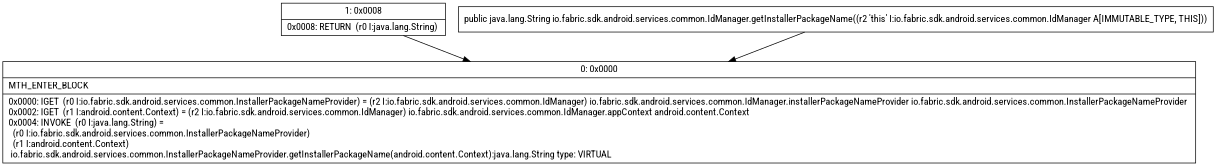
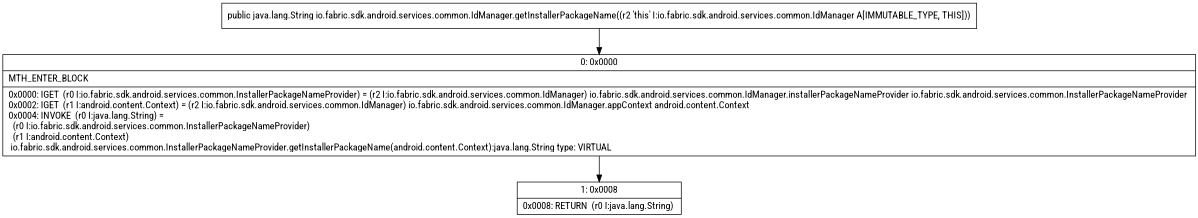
  digraph {
    fontname="Roboto Condensed"
    node [shape=record fontname="Roboto Condensed"]
    edge [fontname="Roboto Condensed"]
    n1 [label="{0\:\ 0x0000|MTH_ENTER_BLOCK\l|0x0000: IGET  (r0 I:io.fabric.sdk.android.services.common.InstallerPackageNameProvider) = (r2 I:io.fabric.sdk.android.services.common.IdManager) io.fabric.sdk.android.services.common.IdManager.installerPackageNameProvider io.fabric.sdk.android.services.common.InstallerPackageNameProvider \l0x0002: IGET  (r1 I:android.content.Context) = (r2 I:io.fabric.sdk.android.services.common.IdManager) io.fabric.sdk.android.services.common.IdManager.appContext android.content.Context \l0x0004: INVOKE  (r0 I:java.lang.String) = \l  (r0 I:io.fabric.sdk.android.services.common.InstallerPackageNameProvider)\l  (r1 I:android.content.Context)\l io.fabric.sdk.android.services.common.InstallerPackageNameProvider.getInstallerPackageName(android.content.Context):java.lang.String type: VIRTUAL \l}"]
    n2 [label="{1\:\ 0x0008|0x0008: RETURN  (r0 I:java.lang.String) \l}"]
    n3 [label="{public java.lang.String io.fabric.sdk.android.services.common.IdManager.getInstallerPackageName((r2 'this' I:io.fabric.sdk.android.services.common.IdManager A[IMMUTABLE_TYPE, THIS])) }"]
-   n2 -> n1
+   n1 -> n2
    n3 -> n1
  }
